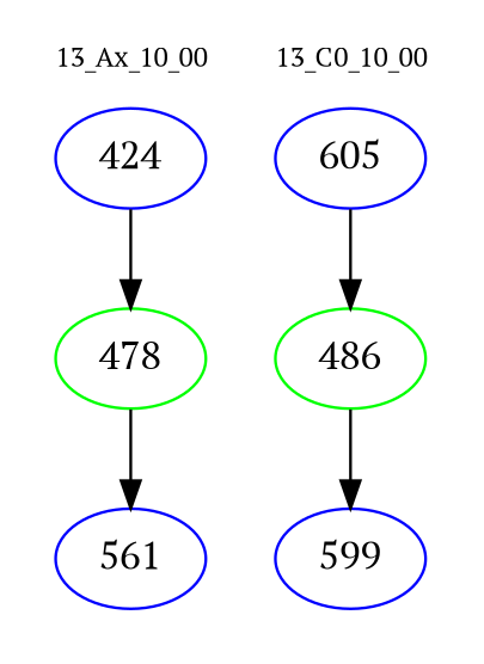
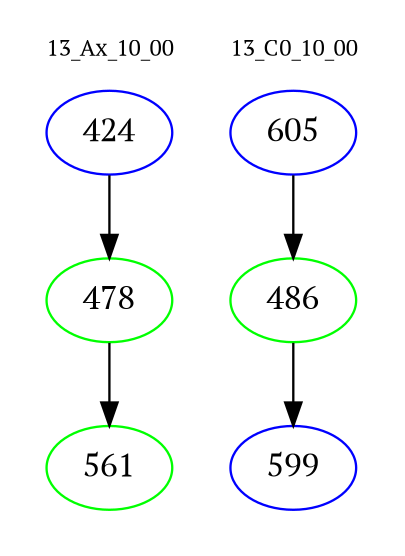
  digraph {
    fontname="PT Serif"
    node [color=blue fontname="PT Serif"]
    edge [color=black fontname="PT Serif"]
    n1 [label=424]
    n2 [color=green label=478]
-   n3 [label=561]
+   n3 [color=green label=561]
    n4 [label=605]
    n5 [color=green label=486]
    n6 [label=599]
    subgraph cluster_1 {
      color=white
      fontsize=10
      label="13_Ax_10_00"
      n1
      n2
      n3
    }
    subgraph cluster_2 {
      color=white
      fontsize=10
      label="13_C0_10_00"
      n4
      n5
      n6
    }
    n1 -> n2
    n2 -> n3
    n4 -> n5
    n5 -> n6
  }
